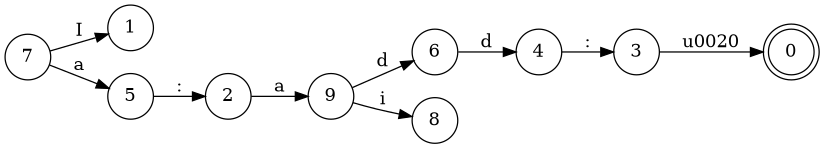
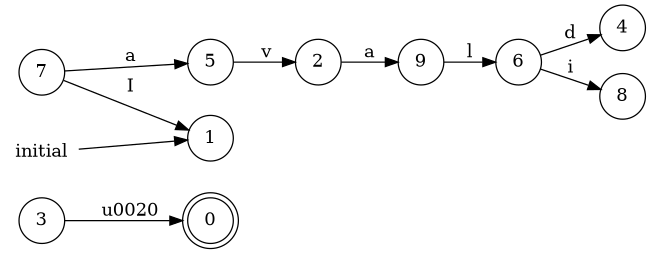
  digraph {
    rankdir=LR
    node [shape=circle]
    0 [shape=doublecircle]
    7
    1
    5
+   initial [shape=plaintext]
    2
    9
    6
    4
    8
    3
    7 -> 1 [label=I]
    7 -> 5 [label=a]
-   5 -> 2 [label=":"]
+   5 -> 2 [label=v]
+   initial -> 1
    2 -> 9 [label=a]
-   9 -> 6 [label=d]
+   9 -> 6 [label=l]
    6 -> 4 [label=d]
-   9 -> 8 [label=i]
-   4 -> 3 [label=":"]
+   6 -> 8 [label=i]
    3 -> 0 [label="\u0020"]
  }
